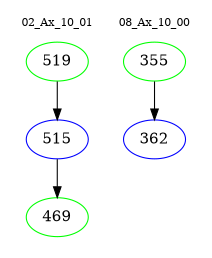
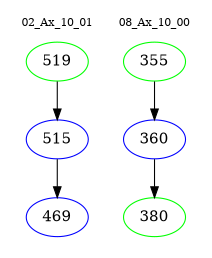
  digraph {
    node [color=green]
    edge [color=black]
    n1 [label=519]
    n2 [color=blue label=515]
-   n3 [label=469]
+   n3 [color=blue label=469]
    n4 [label=355]
-   n5 [color=blue label=362]
+   n5 [color=blue label=360]
+   n6 [label=380]
    subgraph cluster_1 {
      color=white
      fontsize=10
      label="02_Ax_10_01"
      n1
      n2
      n3
    }
    subgraph cluster_2 {
      color=white
      fontsize=10
      label="08_Ax_10_00"
      n4
      n5
+     n6
    }
    n1 -> n2
    n2 -> n3
    n4 -> n5
+   n5 -> n6
  }
